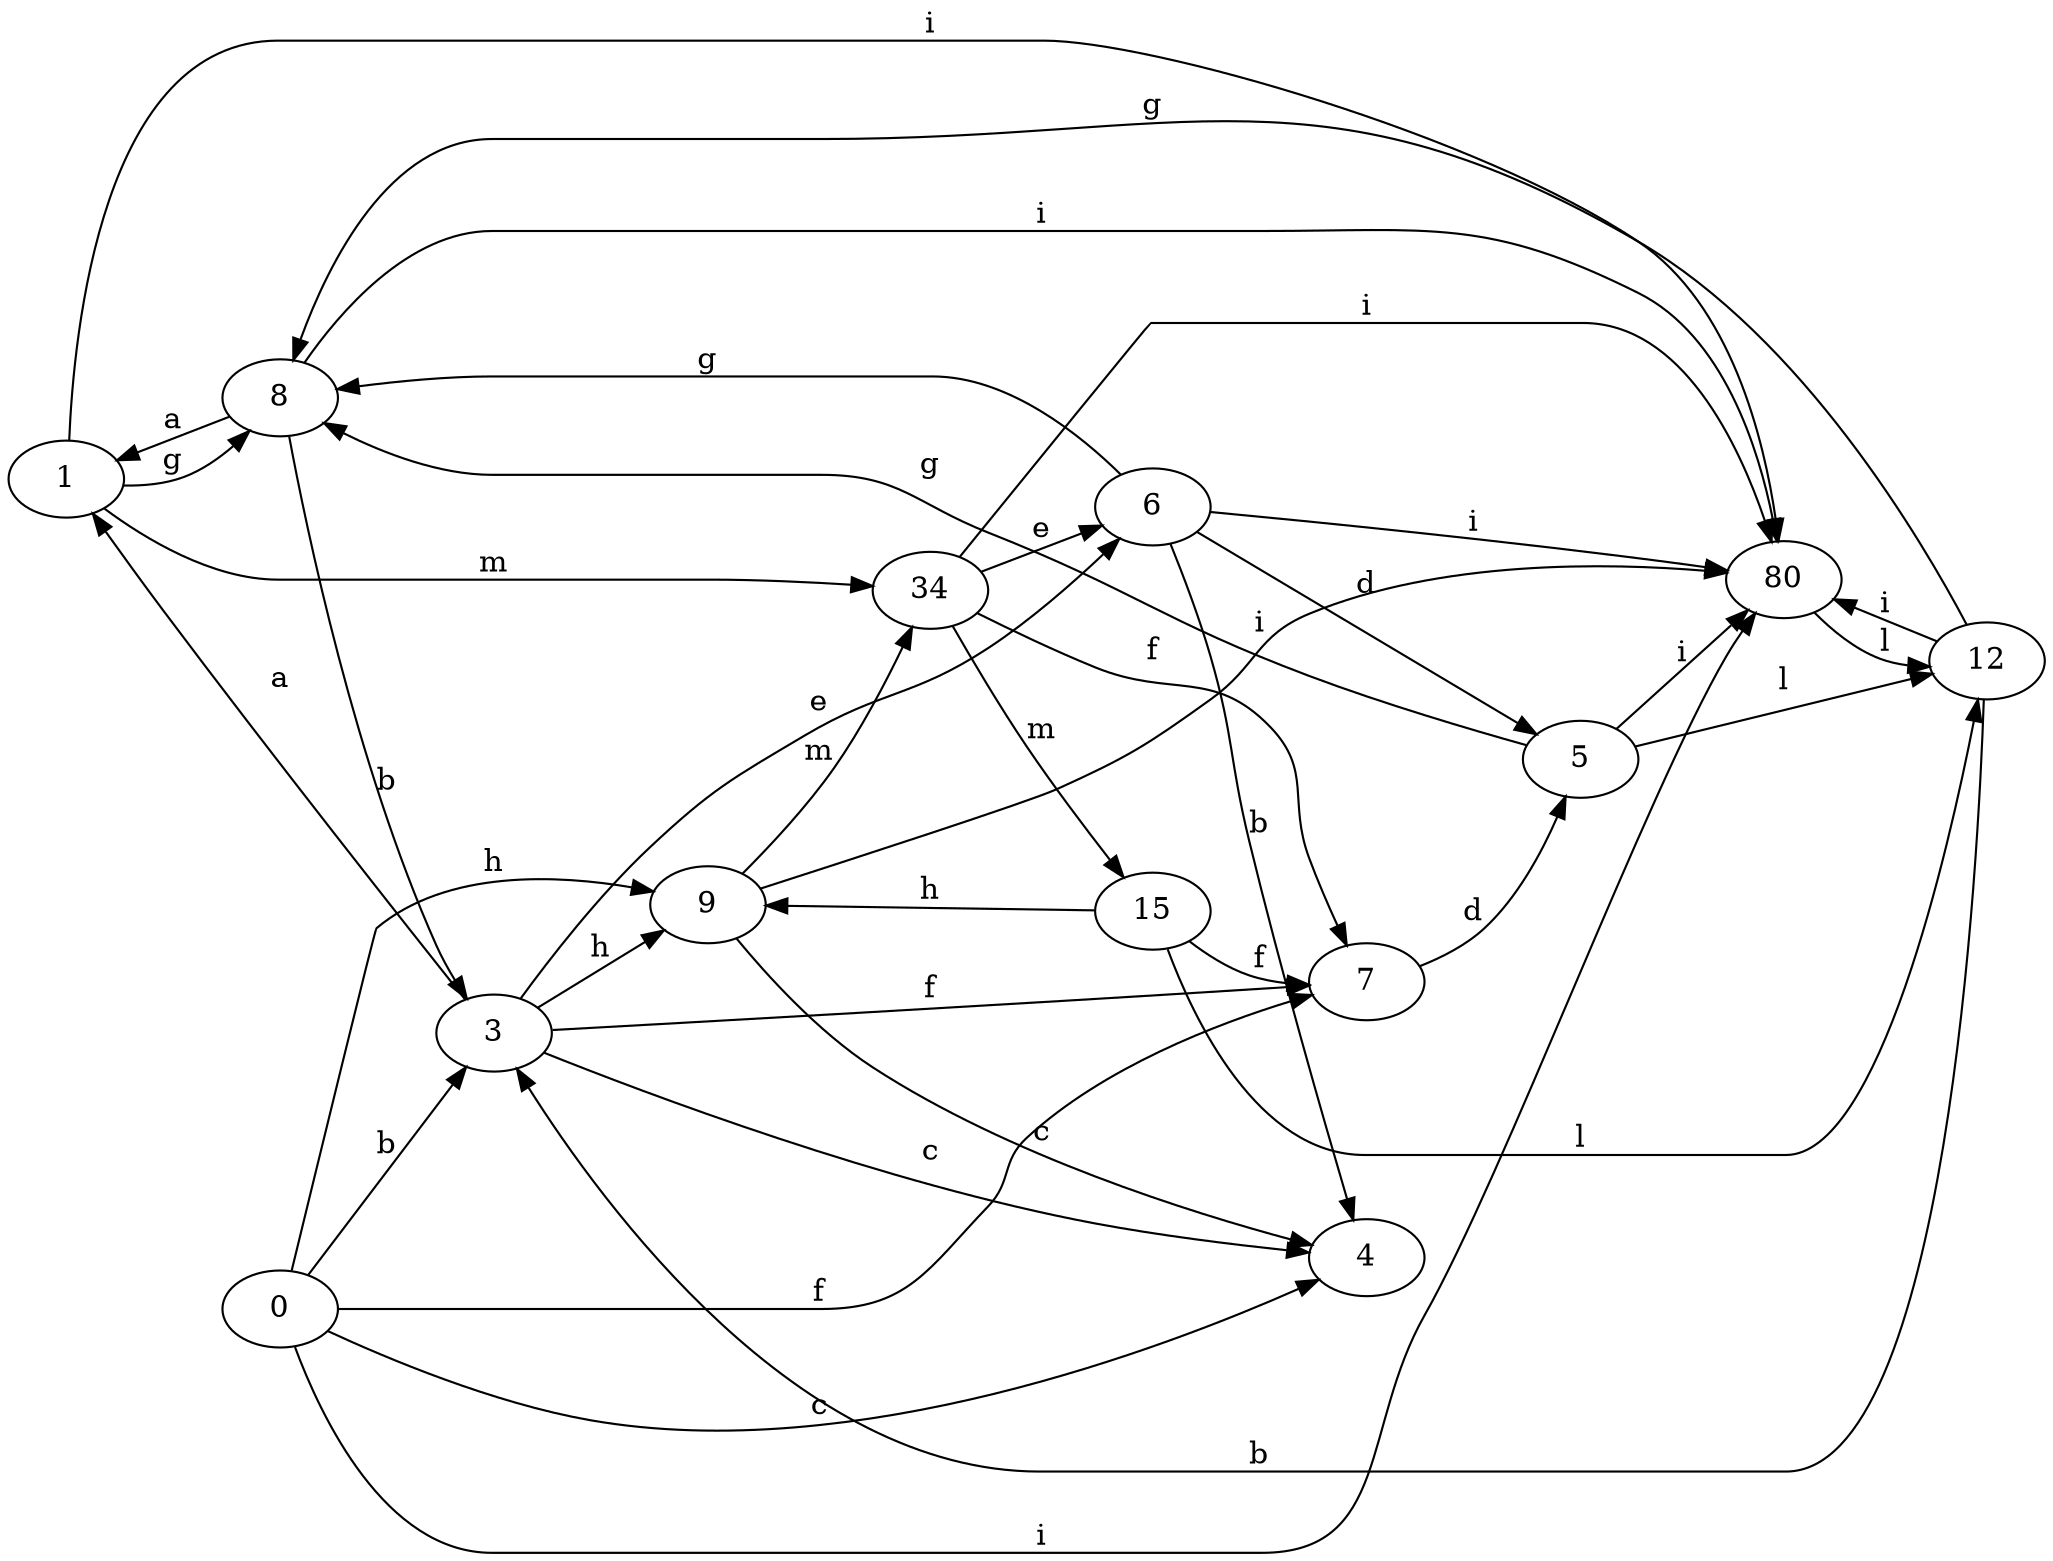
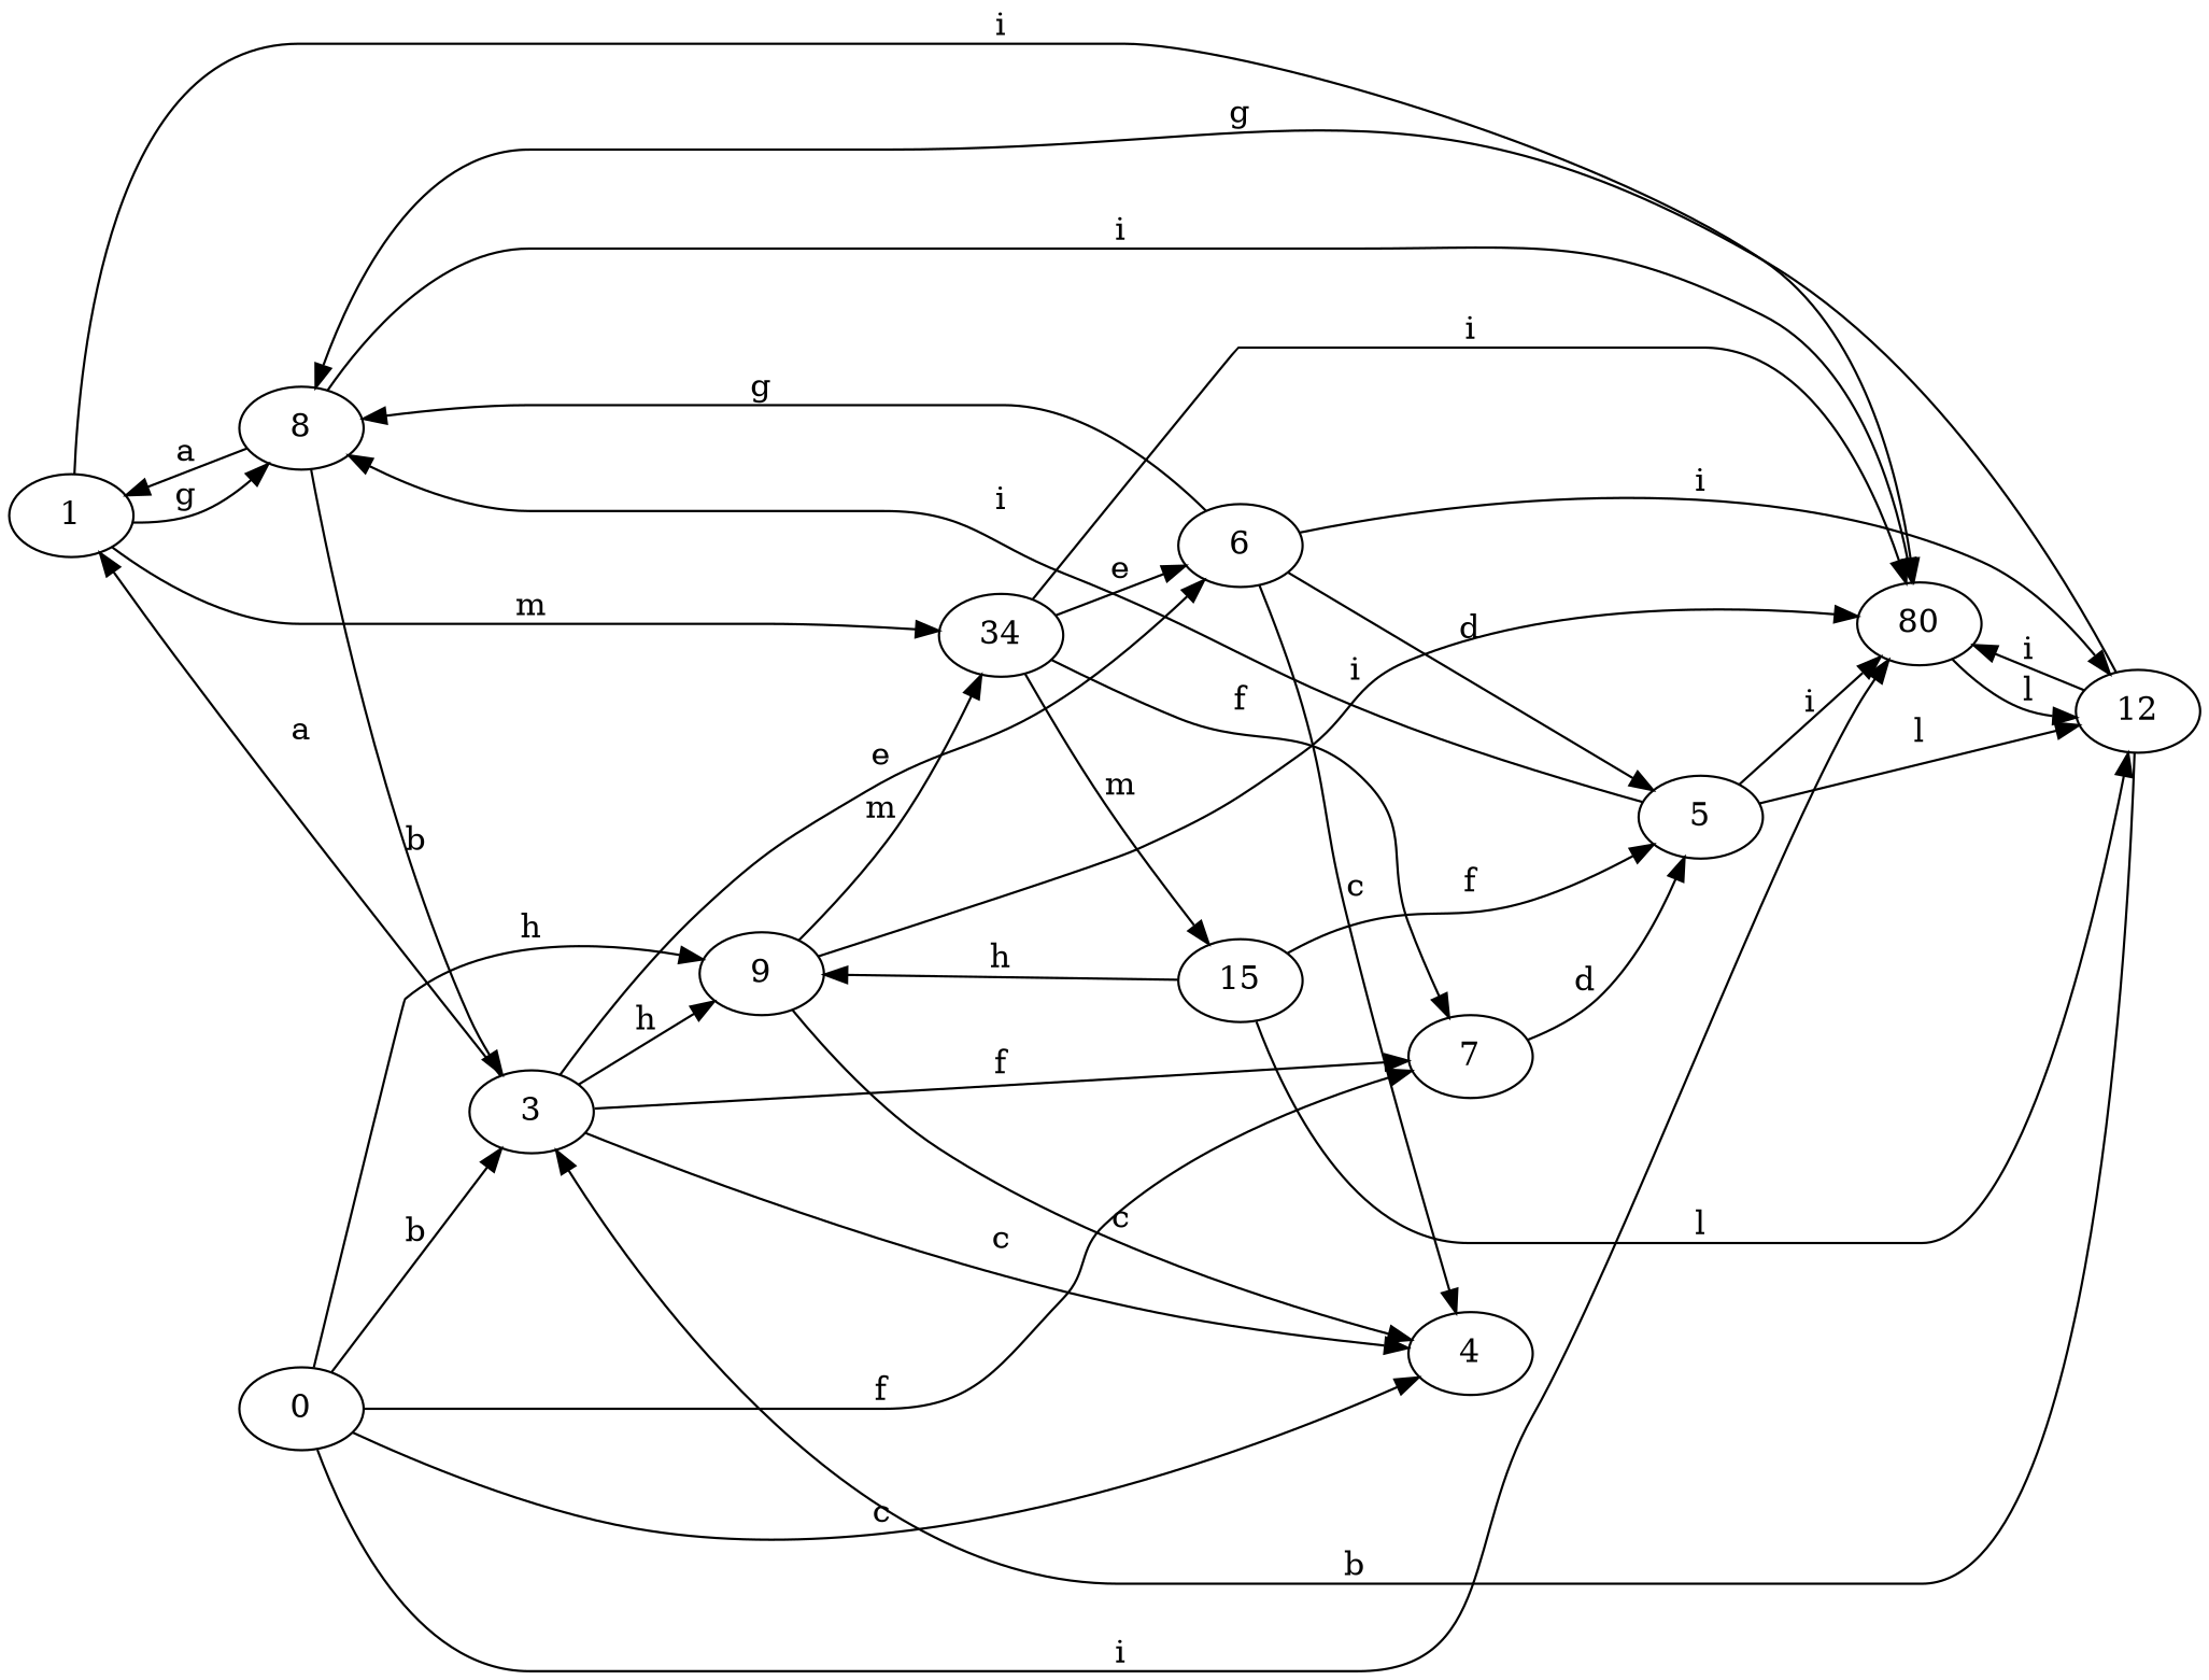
  strict digraph {
    rankdir=LR
    1
    8
    n3 [label=80]
    n4 [label=34]
    3
    12
    6
    7
    15
    4
    9
    5
    0
    1 -> 8 [label=g]
    1 -> n3 [label=i]
    1 -> n4 [label=m]
    8 -> 1 [label=a]
    8 -> n3 [label=i]
    8 -> 3 [label=b]
    n3 -> 12 [label=l]
    n4 -> n3 [label=i]
    n4 -> 6 [label=e]
    n4 -> 7 [label=f]
    n4 -> 15 [label=m]
    3 -> 1 [label=a]
    3 -> 6 [label=e]
    3 -> 7 [label=f]
    3 -> 4 [label=c]
    3 -> 9 [label=h]
    12 -> 8 [label=g]
    12 -> n3 [label=i]
    12 -> 3 [label=b]
    6 -> 8 [label=g]
-   6 -> n3 [label=i]
-   6 -> 4 [label=b]
+   6 -> 12 [label=i]
+   6 -> 4 [label=c]
    6 -> 5 [label=d]
    7 -> 5 [label=d]
    15 -> 12 [label=l]
-   15 -> 7 [label=f]
+   15 -> 5 [label=f]
    15 -> 9 [label=h]
    9 -> n3 [label=i]
    9 -> n4 [label=m]
    9 -> 4 [label=c]
-   5 -> 8 [label=g]
+   5 -> 8 [label=i]
    5 -> n3 [label=i]
    5 -> 12 [label=l]
    0 -> n3 [label=i]
    0 -> 3 [label=b]
    0 -> 7 [label=f]
    0 -> 4 [label=c]
    0 -> 9 [label=h]
  }
